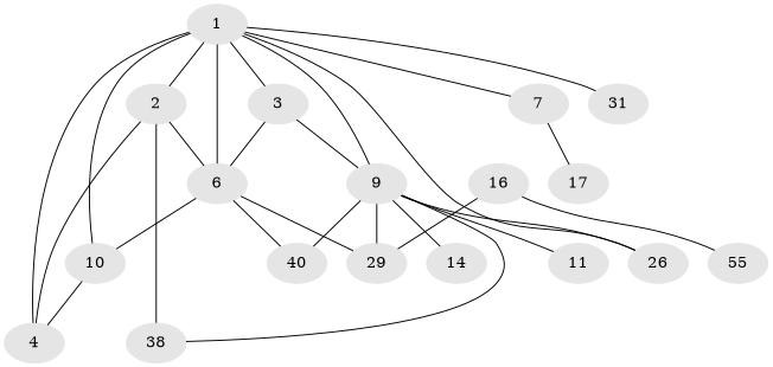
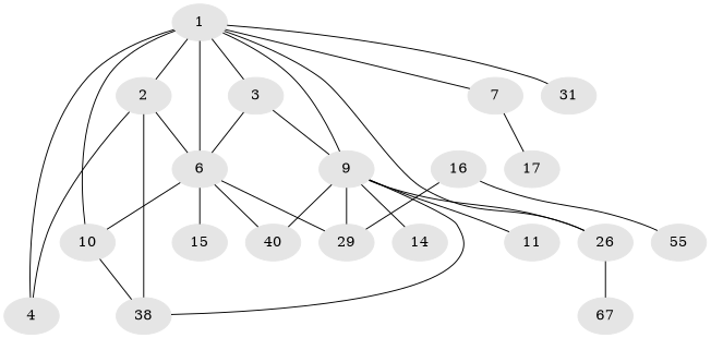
  graph {
    node [color=gray90 style=filled]
    1 [super="+5+58"]
    2 [super="+28"]
    3 [super="+23+35"]
    4 [super="+44"]
    6 [super="+8+13+20+52+19+21"]
    7 [super="+54"]
    9 [super="+63+12+34"]
    10 [super="+18"]
    26 [super="+66+60"]
    31
    38 [super="+41+48"]
+   15
    n13 [label=29 super="+37+72"]
    40 [super="+53"]
    17 [super="+33"]
    11
    14 [super="+49"]
+   67
    16 [super="+29+25"]
    55
    1 -- 2 [weight=2]
    1 -- 3
    1 -- 4
    1 -- 6 [weight=3]
    1 -- 7
    1 -- 9
    1 -- 10 [weight=2]
    1 -- 26
    1 -- 31
    2 -- 4
    2 -- 6
    2 -- 38
    3 -- 6 [weight=2]
    3 -- 9
    6 -- 10 [weight=2]
+   6 -- 15 [weight=2]
    6 -- n13 [weight=2]
    6 -- 40
    7 -- 17 [weight=2]
    9 -- 26 [weight=2]
    9 -- 38
    9 -- n13
    9 -- 40
    9 -- 11
    9 -- 14
-   10 -- 4
+   10 -- 38
+   26 -- 67
    16 -- n13
    16 -- 55
  }
